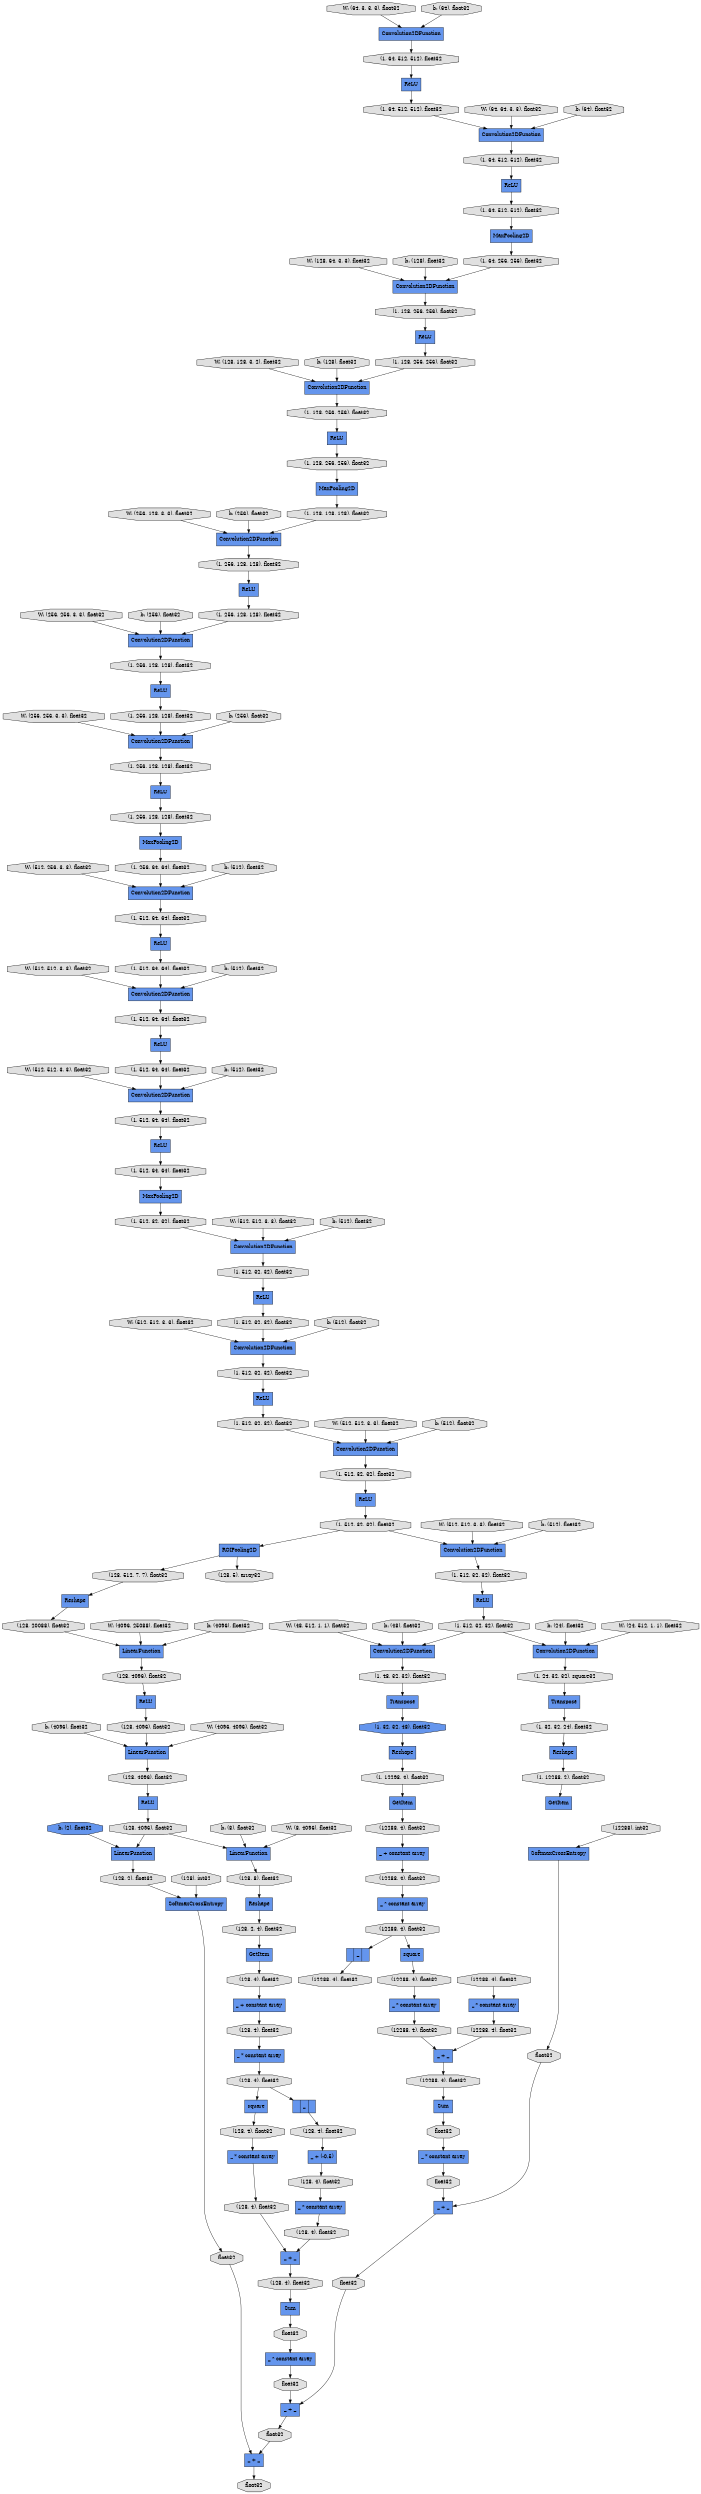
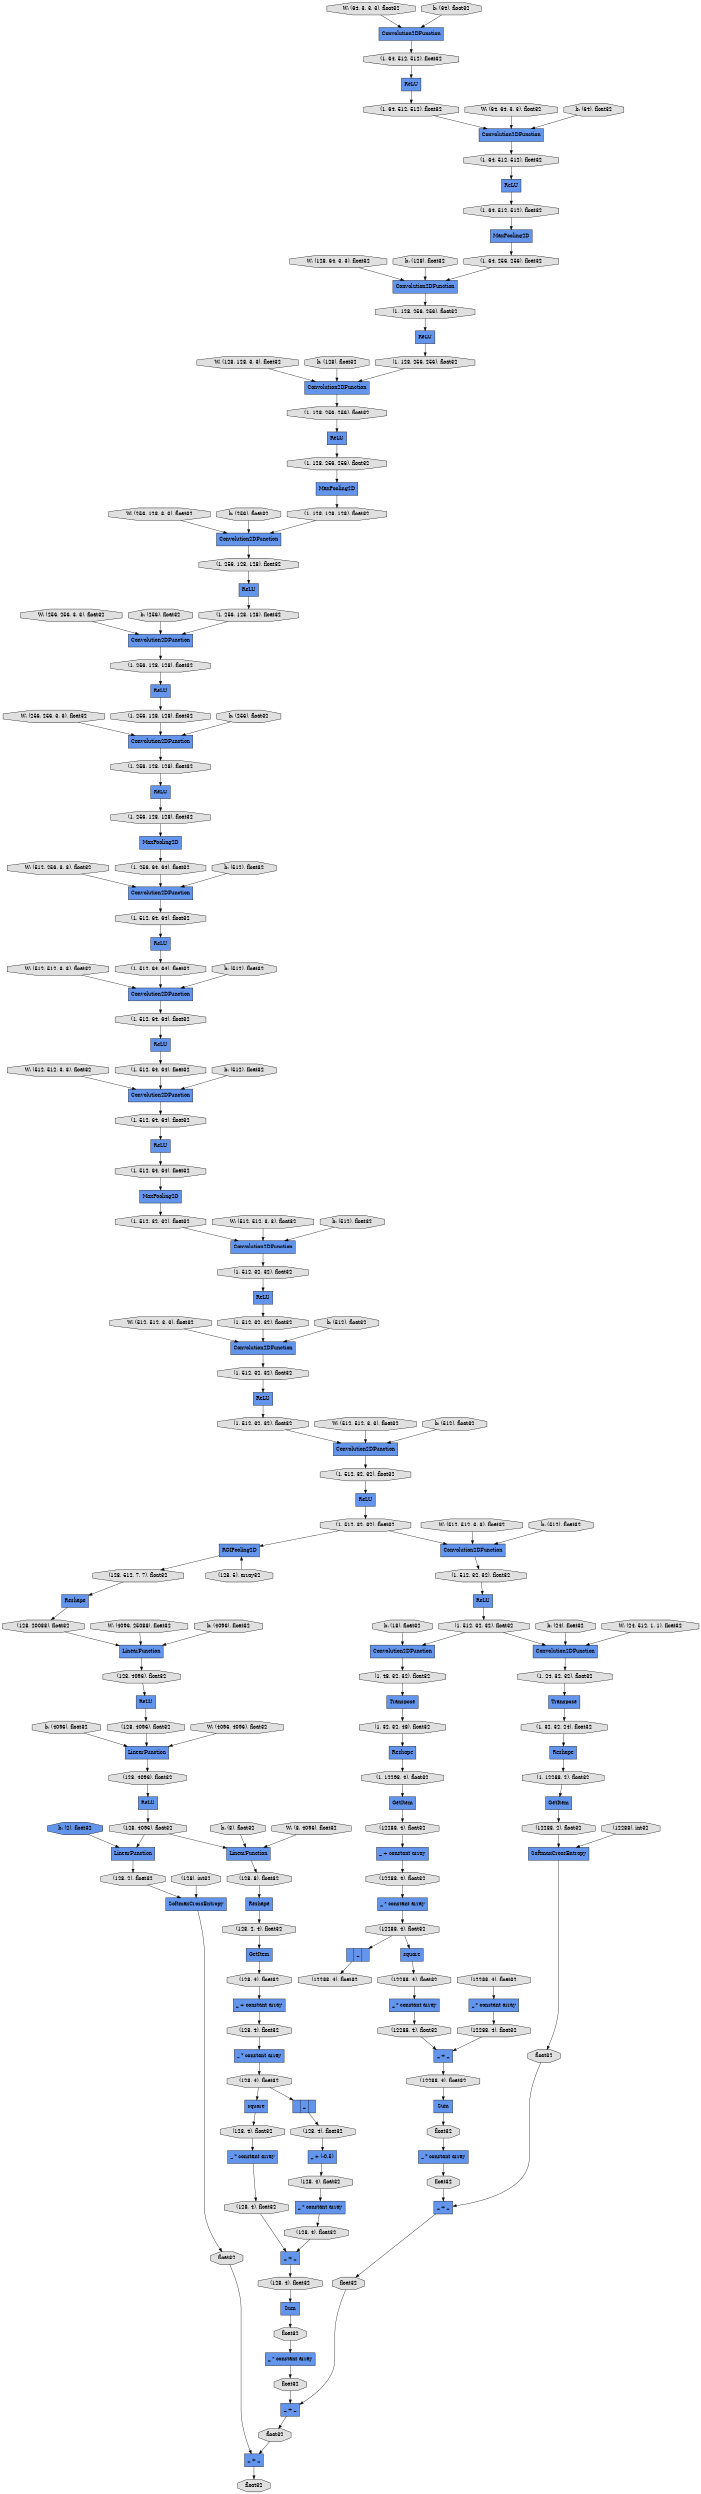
  digraph {
    rankdir=TB
    node [fillcolor="#E0E0E0" shape=octagon style=filled]
    n1 [label="(12288, 4), float32"]
    n2 [label="b: (8), float32"]
    n3 [fillcolor="#6495ED" label=LinearFunction shape=record]
    n4 [label="(128, 8), float32"]
    n5 [fillcolor="#6495ED" label="_ * constant array" shape=record]
    n6 [label=float32]
    n7 [fillcolor="#6495ED" label="_ + _" shape=record]
    n8 [fillcolor="#6495ED" label=square shape=record]
    n9 [label="(12288, 4), float32"]
    n10 [fillcolor="#6495ED" label="_ * constant array" shape=record]
    n11 [fillcolor="#6495ED" label=ReLU shape=record]
    n12 [label="(1, 512, 32, 32), float32"]
    n13 [fillcolor="#6495ED" label=Convolution2DFunction shape=record]
-   n14 [label="W: (48, 512, 1, 1), float32"]
    n15 [fillcolor="#6495ED" label=Convolution2DFunction shape=record]
    n16 [label="(1, 48, 32, 32), float32"]
    n17 [fillcolor="#6495ED" label=Convolution2DFunction shape=record]
    n18 [label="(1, 64, 512, 512), float32"]
    n19 [label="(12288, 4), float32"]
    n20 [fillcolor="#6495ED" label="_ * constant array" shape=record]
    n21 [fillcolor="#6495ED" label=LinearFunction shape=record]
    n22 [label="(128, 2), float32"]
    n23 [label="b: (24), float32"]
    n24 [fillcolor="#6495ED" label=Convolution2DFunction shape=record]
-   n25 [label="(1, 24, 32, 32), square32"]
+   n25 [label="(1, 24, 32, 32), float32"]
    n26 [label="W: (64, 3, 3, 3), float32"]
    n27 [label="(12288, 4), float32"]
    n28 [fillcolor="#6495ED" label="_ + _" shape=record]
    n29 [fillcolor="#6495ED" label=ReLU shape=record]
    n30 [label="(1, 64, 512, 512), float32"]
    n31 [fillcolor="#6495ED" label=Convolution2DFunction shape=record]
    n32 [label="b: (512), float32"]
    n33 [fillcolor="#6495ED" label=Convolution2DFunction shape=record]
    n34 [label="(1, 512, 32, 32), float32"]
    n35 [label="b: (64), float32"]
    n36 [fillcolor="#6495ED" label="b: (2), float32"]
    n37 [label="(12288, 4), float32"]
    n38 [fillcolor="#6495ED" label=ReLU shape=record]
    n39 [label="W: (64, 64, 3, 3), float32"]
    n40 [label="(1, 64, 512, 512), float32"]
    n41 [fillcolor="#6495ED" label=Sum shape=record]
    n42 [label="W: (24, 512, 1, 1), float32"]
    n43 [label="(12288, 4), float32"]
    n44 [fillcolor="#6495ED" label=SoftmaxCrossEntropy shape=record]
    n45 [label=float32]
    n46 [label=float32]
    n47 [label="W: (512, 512, 3, 3), float32"]
    n48 [label="b: (64), float32"]
    n49 [fillcolor="#6495ED" label=Transpose shape=record]
    n50 [label="W: (128, 64, 3, 3), float32"]
    n51 [fillcolor="#6495ED" label=Convolution2DFunction shape=record]
    n52 [label="(1, 128, 256, 256), float32"]
    n53 [fillcolor="#6495ED" label=Transpose shape=record]
    n54 [fillcolor="#6495ED" label=Reshape shape=record]
    n55 [label="(128, 2, 4), float32"]
    n56 [fillcolor="#6495ED" label=GetItem shape=record]
    n57 [label="b: (128), float32"]
    n58 [label=float32]
    n59 [label="(12288), int32"]
-   n60 [label="b: (48), float32"]
+   n60 [label="b: (18), float32"]
    n61 [label="(1, 512, 32, 32), float32"]
-   n62 [label="W: (128, 128, 3, 2), float32"]
+   n62 [label="W: (128, 128, 3, 3), float32"]
    n63 [fillcolor="#6495ED" label=Convolution2DFunction shape=record]
    n64 [label="(1, 128, 256, 256), float32"]
    n65 [label="(128, 4), float32"]
    n66 [fillcolor="#6495ED" label="_ + constant array" shape=record]
    n67 [label="W: (4096, 25088), float32"]
    n68 [fillcolor="#6495ED" label=LinearFunction shape=record]
    n69 [label="(128, 4096), float32"]
    n70 [label="b: (128), float32"]
    n71 [label="b: (4096), float32"]
    n72 [label="W: (256, 128, 3, 3), float32"]
    n73 [fillcolor="#6495ED" label=Convolution2DFunction shape=record]
    n74 [label="(1, 256, 128, 128), float32"]
    n75 [label="W: (4096, 4096), float32"]
    n76 [fillcolor="#6495ED" label=LinearFunction shape=record]
    n77 [label="(128, 4096), float32"]
    n78 [label="b: (256), float32"]
    n79 [label="(128, 4), float32"]
    n80 [label="W: (256, 256, 3, 3), float32"]
    n81 [fillcolor="#6495ED" label=Convolution2DFunction shape=record]
    n82 [label="(1, 256, 128, 128), float32"]
    n83 [label="b: (4096), float32"]
    n84 [fillcolor="#6495ED" label="_ * constant array" shape=record]
    n85 [label="(128, 4), float32"]
    n86 [fillcolor="#6495ED" label="|_|" shape=record]
    n87 [fillcolor="#6495ED" label=square shape=record]
    n88 [label="W: (8, 4096), float32"]
    n89 [label="b: (256), float32"]
    n90 [label="(128, 4), float32"]
    n91 [fillcolor="#6495ED" label="_ + (-0.5)" shape=record]
    n92 [label="W: (256, 256, 3, 3), float32"]
    n93 [fillcolor="#6495ED" label=Convolution2DFunction shape=record]
    n94 [label="(1, 256, 128, 128), float32"]
    n95 [label="(128, 4), float32"]
    n96 [label="(1, 512, 32, 32), float32"]
    n97 [label="(128, 4), float32"]
    n98 [fillcolor="#6495ED" label=ROIPooling2D shape=record]
    n99 [label="(128, 512, 7, 7), float32"]
    n100 [fillcolor="#6495ED" label=Reshape shape=record]
    n101 [label="(1, 256, 128, 128), float32"]
    n102 [fillcolor="#6495ED" label="_ * constant array" shape=record]
    n103 [label=float32]
    n104 [fillcolor="#6495ED" label="_ + _" shape=record]
    n105 [fillcolor="#6495ED" label="_ * constant array" shape=record]
    n106 [fillcolor="#6495ED" label=Convolution2DFunction shape=record]
    n107 [label="(1, 512, 64, 64), float32"]
    n108 [fillcolor="#6495ED" label=ReLU shape=record]
    n109 [label="b: (256), float32"]
    n110 [label="(128, 20088), float32"]
    n111 [label="(128, 5), array32"]
    n112 [fillcolor="#6495ED" label="_ * constant array" shape=record]
    n113 [fillcolor="#6495ED" label=ReLU shape=record]
    n114 [label="(1, 512, 32, 32), float32"]
    n115 [label="W: (512, 256, 3, 3), float32"]
    n116 [fillcolor="#6495ED" label=ReLU shape=record]
    n117 [label="(128, 4), float32"]
    n118 [fillcolor="#6495ED" label="_ + _" shape=record]
    n119 [fillcolor="#6495ED" label=ReLU shape=record]
    n120 [label="(1, 256, 128, 128), float32"]
    n121 [fillcolor="#6495ED" label=MaxPooling2D shape=record]
    n122 [label="(1, 256, 64, 64), float32"]
    n123 [fillcolor="#6495ED" label=ReLU shape=record]
    n124 [label="b: (512), float32"]
    n125 [label="(128, 4), float32"]
    n126 [fillcolor="#6495ED" label=MaxPooling2D shape=record]
    n127 [label="(1, 64, 256, 256), float32"]
-   n128 [fillcolor="#6495ED" label="(1, 32, 32, 48), float32"]
+   n128 [label="(1, 32, 32, 48), float32"]
    n129 [fillcolor="#6495ED" label=Reshape shape=record]
    n130 [label="(1, 12298, 4), float32"]
    n131 [fillcolor="#6495ED" label=ReLU shape=record]
    n132 [label="(128, 4096), float32"]
    n133 [fillcolor="#6495ED" label=Convolution2DFunction shape=record]
    n134 [label="(1, 512, 64, 64), float32"]
    n135 [fillcolor="#6495ED" label=ReLU shape=record]
    n136 [fillcolor="#6495ED" label=ReLU shape=record]
    n137 [fillcolor="#6495ED" label=Sum shape=record]
    n138 [label="(1, 32, 32, 24), float32"]
    n139 [fillcolor="#6495ED" label=Reshape shape=record]
    n140 [label="(1, 12288, 2), float32"]
    n141 [fillcolor="#6495ED" label=Convolution2DFunction shape=record]
    n142 [label="(1, 512, 64, 64), float32"]
    n143 [fillcolor="#6495ED" label=ReLU shape=record]
    n144 [label="W: (512, 512, 3, 3), float32"]
    n145 [fillcolor="#6495ED" label=ReLU shape=record]
    n146 [label="(1, 64, 512, 512), float32"]
    n147 [label="(128, 4), float32"]
    n148 [fillcolor="#6495ED" label=SoftmaxCrossEntropy shape=record]
    n149 [label=float32]
    n150 [fillcolor="#6495ED" label="_ + _" shape=record]
    n151 [fillcolor="#6495ED" label=ReLU shape=record]
    n152 [label="(1, 512, 64, 64), float32"]
    n153 [label=float32]
    n154 [fillcolor="#6495ED" label=GetItem shape=record]
    n155 [label="b: (512), float32"]
    n156 [label="(128, 4096), float32"]
    n157 [fillcolor="#6495ED" label=MaxPooling2D shape=record]
    n158 [label="(1, 512, 32, 32), float32"]
    n159 [fillcolor="#6495ED" label=Convolution2DFunction shape=record]
    n160 [label="W: (512, 512, 3, 3), float32"]
    n161 [label="(12288, 4), float32"]
    n162 [label=float32]
    n163 [label="(1, 128, 256, 256), float32"]
    n164 [label="(1, 512, 64, 64), float32"]
    n165 [label="(128), int32"]
    n166 [label="b: (512), float32"]
    n167 [fillcolor="#6495ED" label=MaxPooling2D shape=record]
    n168 [label="(1, 128, 128, 128), float32"]
    n169 [label="(1, 512, 32, 32), float32"]
    n170 [fillcolor="#6495ED" label=ReLU shape=record]
    n171 [label="W: (512, 512, 3, 3), float32"]
    n172 [label=float32]
    n173 [fillcolor="#6495ED" label=ReLU shape=record]
    n174 [label="(1, 512, 64, 64), float32"]
    n175 [label="(1, 128, 256, 256), float32"]
    n176 [fillcolor="#6495ED" label=GetItem shape=record]
    n177 [label="b: (512), float32"]
    n178 [fillcolor="#6495ED" label="_ + constant array" shape=record]
    n179 [label="(12288, 4), float32"]
+   n180 [label="(12288, 2), float32"]
    n181 [fillcolor="#6495ED" label=Convolution2DFunction shape=record]
    n182 [label="(1, 512, 32, 32), float32"]
    n183 [label="W: (512, 512, 3, 3), float32"]
    n184 [fillcolor="#6495ED" label="_ * constant array" shape=record]
    n185 [label="(12288, 4), float32"]
    n186 [fillcolor="#6495ED" label="|_|" shape=record]
    n187 [label="(1, 512, 32, 32), float32"]
    n188 [label="b: (512), float32"]
    n189 [label="(1, 256, 128, 128), float32"]
    n190 [label="W: (512, 512, 3, 3), float32"]
    n191 [label="b: (512), float32"]
    n2 -> n3
    n3 -> n4
    n4 -> n54
    n5 -> n6
    n6 -> n7
    n7 -> n58
    n8 -> n9
    n9 -> n10
    n10 -> n27
    n11 -> n12
    n12 -> n13
    n13 -> n96
-   n14 -> n15
    n15 -> n16
    n16 -> n53
    n17 -> n18
    n18 -> n29
    n19 -> n20
    n20 -> n43
    n21 -> n22
    n22 -> n148
    n23 -> n24
    n24 -> n25
    n25 -> n49
    n26 -> n17
    n27 -> n28
    n28 -> n37
    n29 -> n30
    n30 -> n31
    n31 -> n40
    n32 -> n33
    n33 -> n34
    n34 -> n38
    n35 -> n17
    n36 -> n21
    n37 -> n41
    n38 -> n61
    n39 -> n31
    n40 -> n145
    n41 -> n46
    n42 -> n24
    n43 -> n28
    n44 -> n45
    n45 -> n7
    n46 -> n5
    n47 -> n33
    n48 -> n31
    n49 -> n138
    n50 -> n51
    n51 -> n52
    n52 -> n116
    n53 -> n128
    n54 -> n55
    n55 -> n56
    n56 -> n65
    n57 -> n51
    n58 -> n104
    n59 -> n44
    n60 -> n15
    n61 -> n15
    n61 -> n24
    n62 -> n63
    n63 -> n64
    n64 -> n136
    n65 -> n66
    n66 -> n79
    n67 -> n68
    n68 -> n69
    n69 -> n131
    n70 -> n63
    n71 -> n68
    n72 -> n73
    n73 -> n74
    n74 -> n123
    n75 -> n76
    n76 -> n77
    n77 -> n151
    n78 -> n73
    n79 -> n84
    n80 -> n81
    n81 -> n82
    n82 -> n173
    n83 -> n76
    n84 -> n85
    n85 -> n86
    n85 -> n87
    n86 -> n90
    n87 -> n95
    n88 -> n3
    n89 -> n81
    n90 -> n91
    n91 -> n97
    n92 -> n93
    n93 -> n94
    n94 -> n119
    n95 -> n105
    n96 -> n113
    n97 -> n112
    n98 -> n99
    n99 -> n100
    n100 -> n110
    n101 -> n93
    n102 -> n103
    n103 -> n104
    n104 -> n162
    n105 -> n117
    n106 -> n107
    n107 -> n108
    n108 -> n152
    n109 -> n93
    n110 -> n68
-   n98 -> n111
+   n111 -> n98
    n112 -> n147
    n113 -> n114
    n114 -> n33
    n114 -> n98
    n115 -> n106
    n116 -> n163
    n117 -> n118
    n118 -> n125
    n119 -> n120
    n120 -> n121
    n121 -> n122
    n122 -> n106
    n123 -> n189
    n124 -> n106
    n125 -> n137
    n126 -> n127
    n127 -> n51
    n128 -> n129
    n129 -> n130
    n130 -> n154
    n131 -> n132
    n132 -> n76
    n133 -> n134
    n134 -> n135
    n135 -> n164
    n136 -> n175
    n137 -> n153
    n138 -> n139
    n139 -> n140
    n140 -> n176
    n141 -> n142
    n142 -> n143
    n143 -> n174
    n144 -> n133
    n145 -> n146
    n146 -> n126
    n147 -> n118
    n148 -> n149
    n149 -> n150
    n150 -> n172
    n151 -> n156
    n152 -> n133
    n153 -> n102
    n154 -> n161
    n155 -> n133
    n156 -> n3
    n156 -> n21
    n157 -> n158
    n158 -> n159
    n159 -> n169
    n160 -> n141
    n161 -> n178
    n162 -> n150
    n163 -> n63
    n164 -> n141
    n165 -> n148
    n166 -> n141
    n167 -> n168
    n168 -> n73
    n169 -> n170
    n170 -> n187
    n171 -> n159
    n173 -> n101
    n174 -> n157
    n175 -> n167
+   n176 -> n180
    n177 -> n159
    n178 -> n179
    n179 -> n184
+   n180 -> n44
    n181 -> n182
    n182 -> n11
    n183 -> n181
    n184 -> n185
    n185 -> n8
    n185 -> n186
    n186 -> n1
    n187 -> n181
    n188 -> n181
    n189 -> n81
    n190 -> n13
    n191 -> n13
  }
